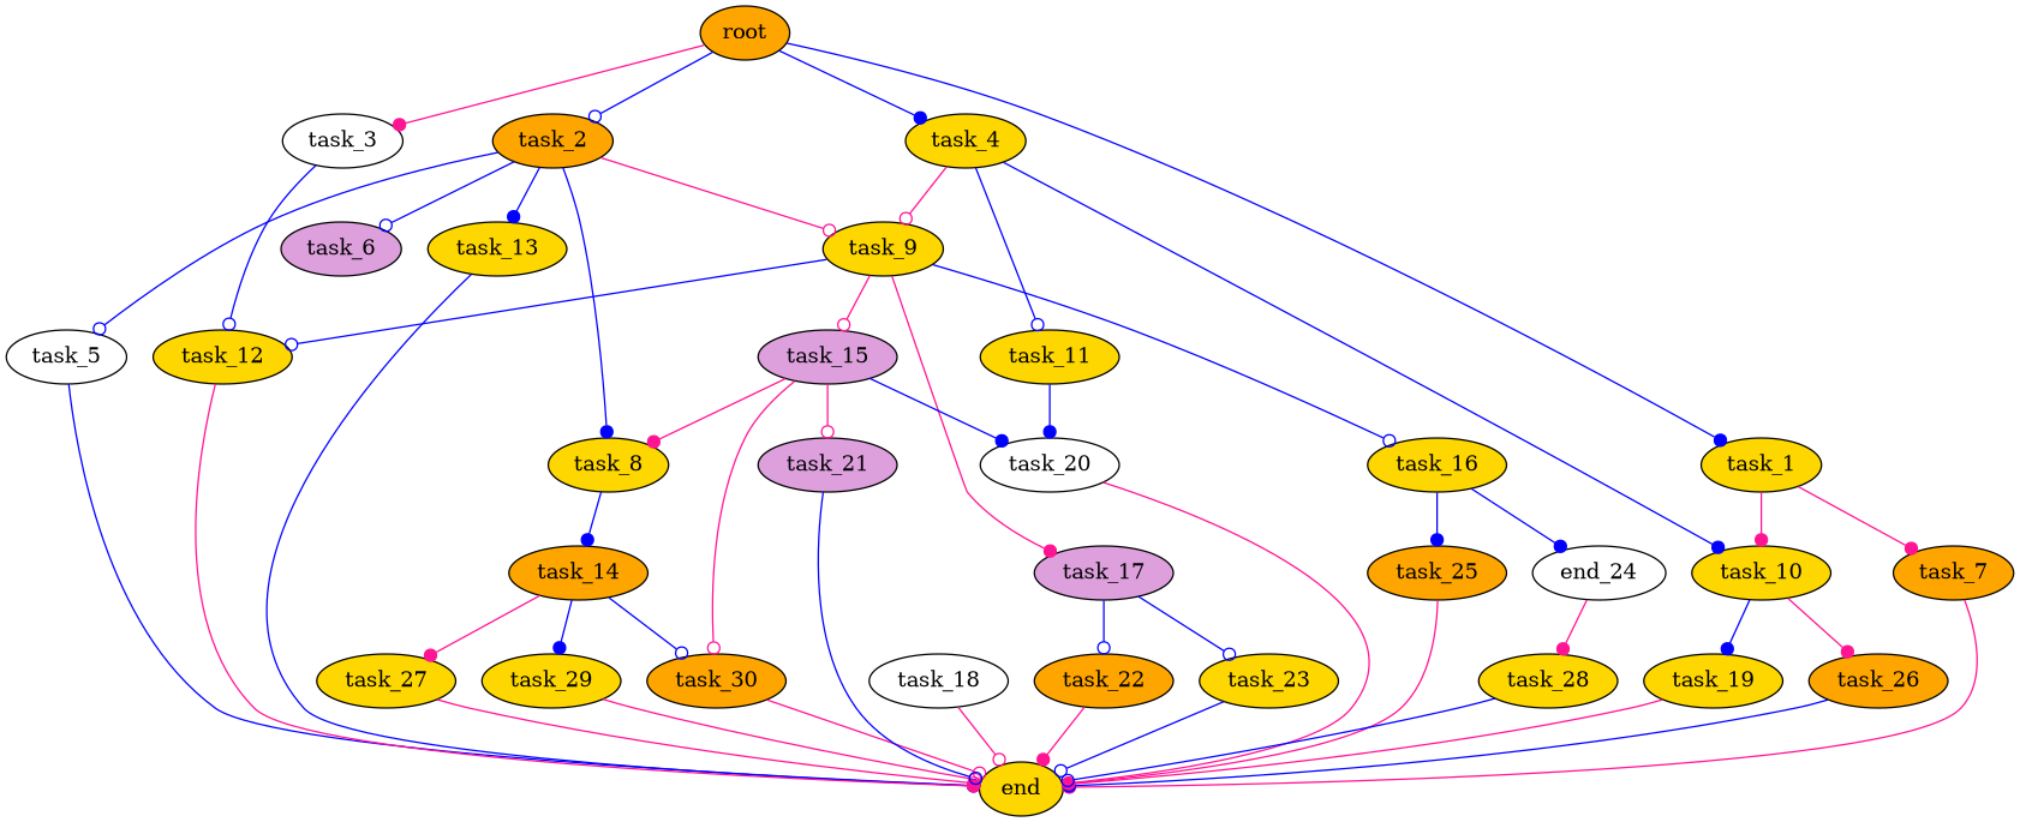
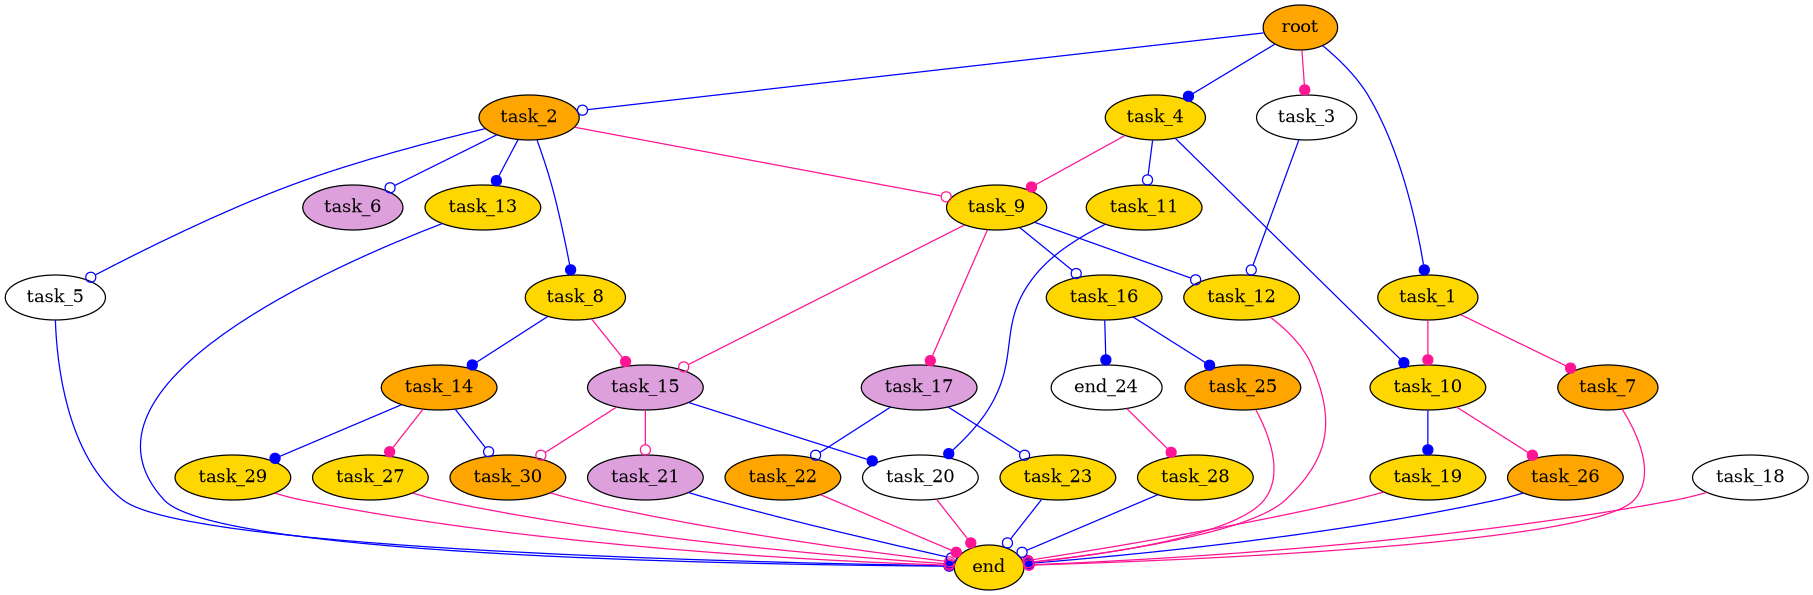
  digraph {
    node [fillcolor=gold style=filled]
    edge [arrowhead=dot color=blue]
    root [fillcolor=orange]
    task_1
    task_2 [fillcolor=orange]
    task_3 [fillcolor=white]
    task_4
    task_7 [fillcolor=orange]
    task_10
    task_5 [fillcolor=white]
    task_6 [fillcolor=plum]
    task_8
    task_9
    task_13
    task_12
    task_11
    end
    task_19
    task_26 [fillcolor=orange]
    task_14 [fillcolor=orange]
    task_15 [fillcolor=plum]
    task_16
    task_17 [fillcolor=plum]
    task_20 [fillcolor=white]
    task_18 [fillcolor=white]
    task_27
    task_29
    task_30 [fillcolor=orange]
    task_21 [fillcolor=plum]
    n28 [fillcolor=white label=end_24]
    task_25 [fillcolor=orange]
    task_22 [fillcolor=orange]
    task_23
    task_28
    root -> task_1
    root -> task_2 [arrowhead=odot]
    root -> task_3 [color=deeppink]
    root -> task_4
    task_1 -> task_7 [color=deeppink]
    task_1 -> task_10 [color=deeppink]
    task_2 -> task_5 [arrowhead=odot]
    task_2 -> task_6 [arrowhead=odot]
    task_2 -> task_8
    task_2 -> task_9 [arrowhead=odot color=deeppink]
    task_2 -> task_13
    task_3 -> task_12 [arrowhead=odot]
    task_4 -> task_10
-   task_4 -> task_9 [arrowhead=odot color=deeppink]
+   task_4 -> task_9 [color=deeppink]
    task_4 -> task_11 [arrowhead=odot]
    task_7 -> end [color=deeppink]
    task_10 -> task_19
    task_10 -> task_26 [color=deeppink]
    task_5 -> end [arrowhead=odot]
    task_8 -> task_14
-   task_15 -> task_8 [color=deeppink]
+   task_8 -> task_15 [color=deeppink]
    task_9 -> task_12 [arrowhead=odot]
    task_9 -> task_15 [arrowhead=odot color=deeppink]
    task_9 -> task_16 [arrowhead=odot]
    task_9 -> task_17 [color=deeppink]
    task_13 -> end
    task_12 -> end [color=deeppink]
    task_11 -> task_20
    task_19 -> end [color=deeppink]
    task_26 -> end
    task_14 -> task_27 [color=deeppink]
    task_14 -> task_29
    task_14 -> task_30 [arrowhead=odot]
    task_15 -> task_20
    task_15 -> task_30 [arrowhead=odot color=deeppink]
    task_15 -> task_21 [arrowhead=odot color=deeppink]
    task_16 -> n28
    task_16 -> task_25
    task_17 -> task_22 [arrowhead=odot]
    task_17 -> task_23 [arrowhead=odot]
    task_20 -> end [color=deeppink]
    task_18 -> end [arrowhead=odot color=deeppink]
    task_27 -> end [arrowhead=odot color=deeppink]
    task_29 -> end [arrowhead=odot color=deeppink]
    task_30 -> end [arrowhead=odot color=deeppink]
    task_21 -> end [arrowhead=odot]
    n28 -> task_28 [color=deeppink]
    task_25 -> end [arrowhead=odot color=deeppink]
    task_22 -> end [color=deeppink]
    task_23 -> end [arrowhead=odot]
    task_28 -> end [arrowhead=odot]
  }
